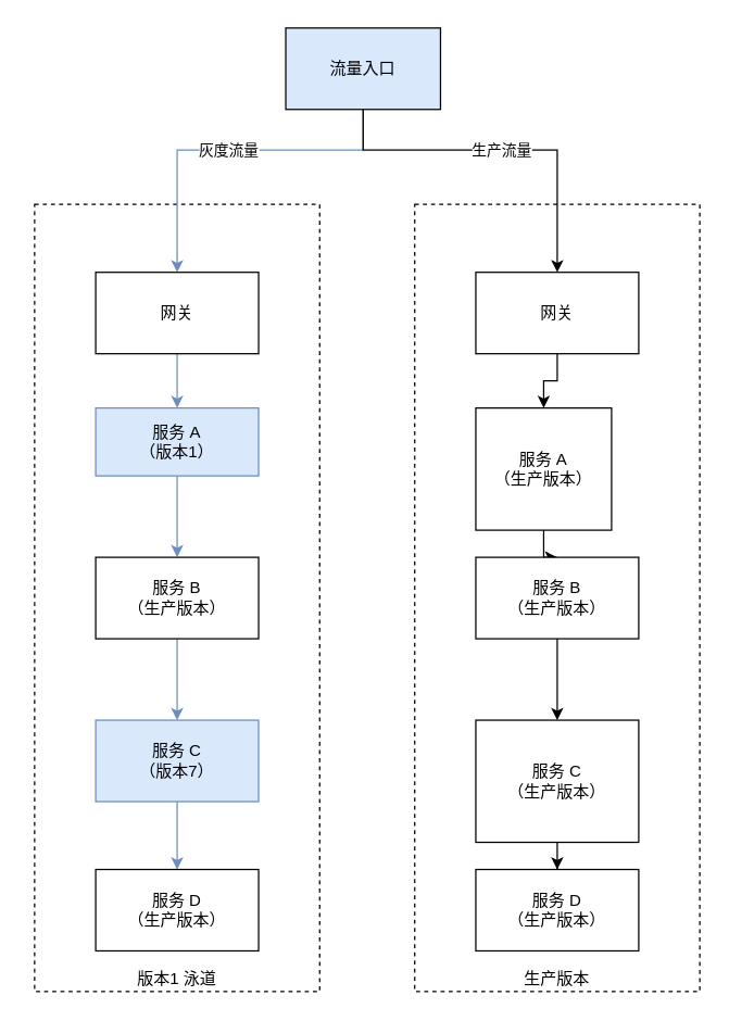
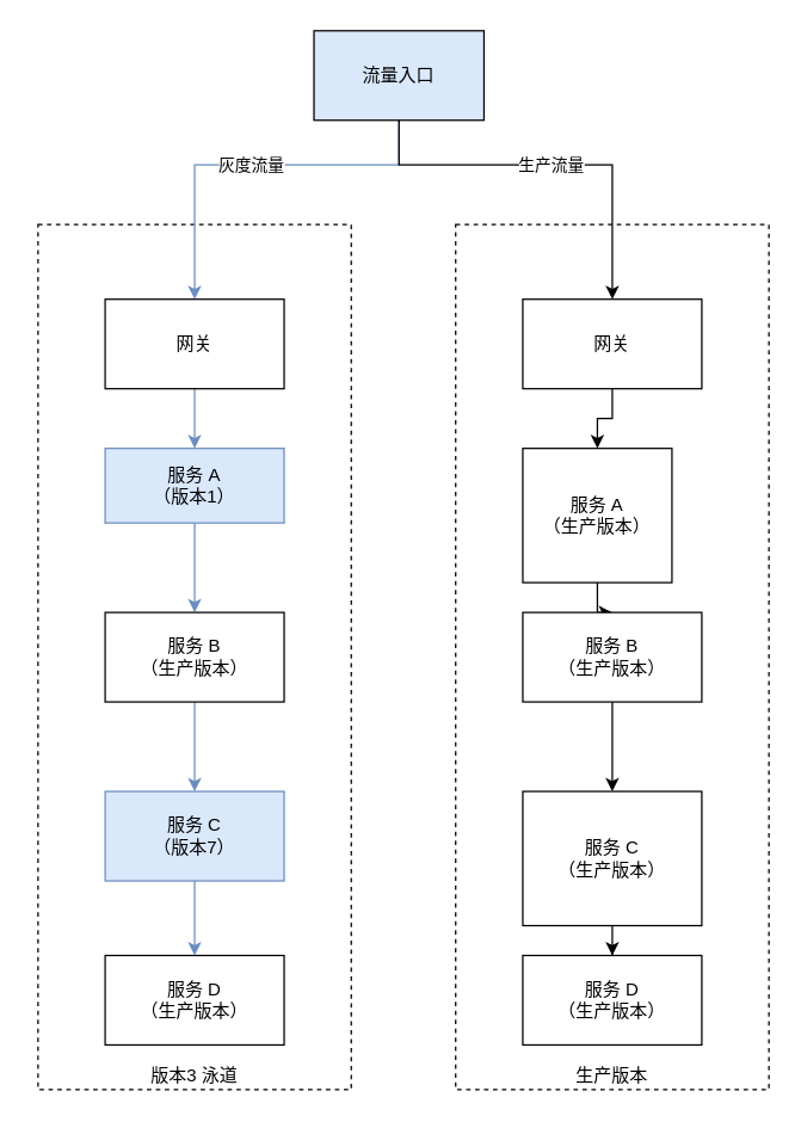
  <mxCell id="0" />
  <mxCell id="1" parent="0" />
- <mxCell id="2" value="版本1 泳道" style="rounded=0;whiteSpace=wrap;html=1;dashed=1;fillColor=none;verticalAlign=bottom;" parent="1" vertex="1"><mxGeometry x="25" y="150" width="210" height="580" as="geometry" /></mxCell>
+ <mxCell id="2" value="版本3 泳道" style="rounded=0;whiteSpace=wrap;html=1;dashed=1;fillColor=none;verticalAlign=bottom;" parent="1" vertex="1"><mxGeometry x="25" y="150" width="210" height="580" as="geometry" /></mxCell>
  <mxCell id="3" value="生产版本" style="rounded=0;whiteSpace=wrap;html=1;dashed=1;fillColor=none;verticalAlign=bottom;" parent="1" vertex="1"><mxGeometry x="305" y="150" width="210" height="580" as="geometry" /></mxCell>
  <mxCell id="4" value="灰度流量" style="edgeStyle=orthogonalEdgeStyle;rounded=0;orthogonalLoop=1;jettySize=auto;html=1;fontColor=#000000;strokeColor=#6c8ebf;exitX=0.5;exitY=1;exitDx=0;exitDy=0;fillColor=#dae8fc;" parent="1" source="6" target="14" edge="1"><mxGeometry relative="1" as="geometry"><Array as="points"><mxPoint x="267" y="110" /><mxPoint x="130" y="110" /></Array></mxGeometry></mxCell>
  <mxCell id="5" value="生产流量" style="edgeStyle=orthogonalEdgeStyle;rounded=0;orthogonalLoop=1;jettySize=auto;html=1;fontColor=#000000;strokeColor=#000000;" parent="1" target="10" edge="1"><mxGeometry relative="1" as="geometry"><mxPoint x="267" y="80" as="sourcePoint" /><Array as="points"><mxPoint x="267" y="110" /><mxPoint x="410" y="110" /></Array></mxGeometry></mxCell>
  <mxCell id="6" value="流量入口" style="rounded=0;whiteSpace=wrap;html=1;fillColor=#dae8fc;" parent="1" vertex="1"><mxGeometry x="210" y="20" width="114" height="60" as="geometry" /></mxCell>
  <mxCell id="7" value="" style="edgeStyle=orthogonalEdgeStyle;rounded=0;orthogonalLoop=1;jettySize=auto;html=1;" parent="1" source="8" target="16" edge="1"><mxGeometry relative="1" as="geometry" /></mxCell>
  <mxCell id="8" value="服务 A&lt;br&gt;（生产版本）" style="rounded=0;whiteSpace=wrap;html=1;" parent="1" vertex="1"><mxGeometry x="350" y="300" width="100" height="90" as="geometry" /></mxCell>
  <mxCell id="9" style="edgeStyle=orthogonalEdgeStyle;rounded=0;orthogonalLoop=1;jettySize=auto;html=1;entryX=0.5;entryY=0;entryDx=0;entryDy=0;" parent="1" source="10" target="8" edge="1"><mxGeometry relative="1" as="geometry" /></mxCell>
  <mxCell id="10" value="网关" style="rounded=0;whiteSpace=wrap;html=1;" parent="1" vertex="1"><mxGeometry x="350" y="200" width="120" height="60" as="geometry" /></mxCell>
  <mxCell id="11" value="" style="edgeStyle=orthogonalEdgeStyle;rounded=0;orthogonalLoop=1;jettySize=auto;html=1;fillColor=#dae8fc;strokeColor=#6c8ebf;" parent="1" source="12" target="21" edge="1"><mxGeometry relative="1" as="geometry" /></mxCell>
  <mxCell id="12" value="服务 A&lt;br&gt;（版本1）" style="rounded=0;whiteSpace=wrap;html=1;fillColor=#dae8fc;strokeColor=#6c8ebf;" parent="1" vertex="1"><mxGeometry x="70" y="300" width="120" height="50" as="geometry" /></mxCell>
  <mxCell id="13" style="edgeStyle=orthogonalEdgeStyle;rounded=0;orthogonalLoop=1;jettySize=auto;html=1;entryX=0.5;entryY=0;entryDx=0;entryDy=0;fillColor=#dae8fc;strokeColor=#6c8ebf;" parent="1" source="14" target="12" edge="1"><mxGeometry relative="1" as="geometry" /></mxCell>
  <mxCell id="14" value="网关" style="rounded=0;whiteSpace=wrap;html=1;" parent="1" vertex="1"><mxGeometry x="70" y="200" width="120" height="60" as="geometry" /></mxCell>
  <mxCell id="15" value="" style="edgeStyle=orthogonalEdgeStyle;rounded=0;orthogonalLoop=1;jettySize=auto;html=1;" parent="1" source="16" target="19" edge="1"><mxGeometry relative="1" as="geometry" /></mxCell>
  <mxCell id="16" value="服务 B&lt;br&gt;（生产版本）" style="rounded=0;whiteSpace=wrap;html=1;" parent="1" vertex="1"><mxGeometry x="350" y="410" width="120" height="60" as="geometry" /></mxCell>
  <mxCell id="17" value="" style="edgeStyle=orthogonalEdgeStyle;rounded=0;orthogonalLoop=1;jettySize=auto;html=1;" parent="1" edge="1"><mxGeometry relative="1" as="geometry"><mxPoint x="20" y="210" as="sourcePoint" /></mxGeometry></mxCell>
  <mxCell id="18" value="" style="edgeStyle=orthogonalEdgeStyle;rounded=0;orthogonalLoop=1;jettySize=auto;html=1;" parent="1" source="19" target="22" edge="1"><mxGeometry relative="1" as="geometry" /></mxCell>
  <mxCell id="19" value="服务 C&lt;br&gt;（生产版本）" style="rounded=0;whiteSpace=wrap;html=1;" parent="1" vertex="1"><mxGeometry x="350" y="530" width="120" height="90" as="geometry" /></mxCell>
  <mxCell id="20" value="" style="edgeStyle=orthogonalEdgeStyle;rounded=0;orthogonalLoop=1;jettySize=auto;html=1;fillColor=#dae8fc;strokeColor=#6c8ebf;" parent="1" source="21" target="24" edge="1"><mxGeometry relative="1" as="geometry" /></mxCell>
  <mxCell id="21" value="服务 B&lt;br&gt;（生产版本）" style="rounded=0;whiteSpace=wrap;html=1;" parent="1" vertex="1"><mxGeometry x="70" y="410" width="120" height="60" as="geometry" /></mxCell>
  <mxCell id="22" value="服务 D&lt;br&gt;（生产版本）" style="rounded=0;whiteSpace=wrap;html=1;" parent="1" vertex="1"><mxGeometry x="350" y="640" width="120" height="60" as="geometry" /></mxCell>
  <mxCell id="23" value="" style="edgeStyle=orthogonalEdgeStyle;rounded=0;orthogonalLoop=1;jettySize=auto;html=1;fillColor=#dae8fc;strokeColor=#6c8ebf;" parent="1" source="24" target="25" edge="1"><mxGeometry relative="1" as="geometry" /></mxCell>
  <mxCell id="24" value="服务 C&lt;br&gt;（版本7）" style="rounded=0;whiteSpace=wrap;html=1;fillColor=#dae8fc;strokeColor=#6c8ebf;" parent="1" vertex="1"><mxGeometry x="70" y="530" width="120" height="60" as="geometry" /></mxCell>
  <mxCell id="25" value="服务 D&lt;br&gt;（生产版本）" style="rounded=0;whiteSpace=wrap;html=1;" parent="1" vertex="1"><mxGeometry x="70" y="640" width="120" height="60" as="geometry" /></mxCell>
